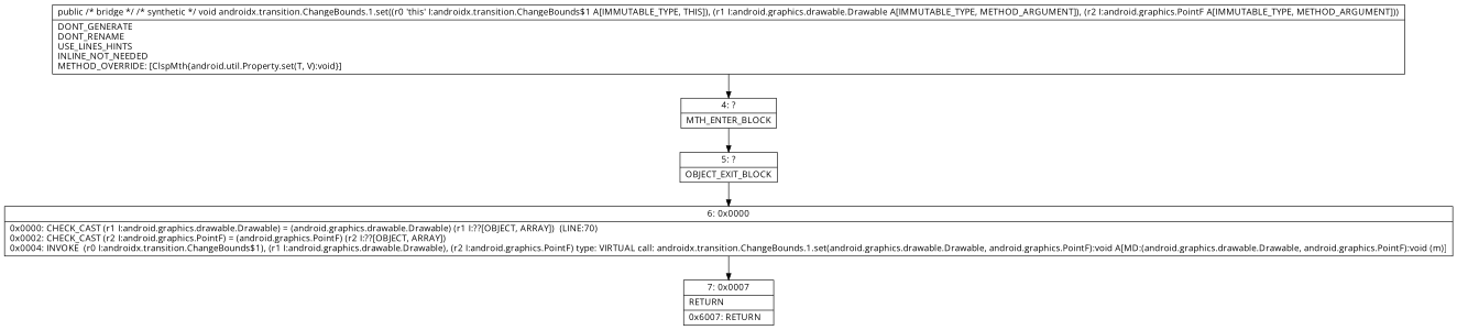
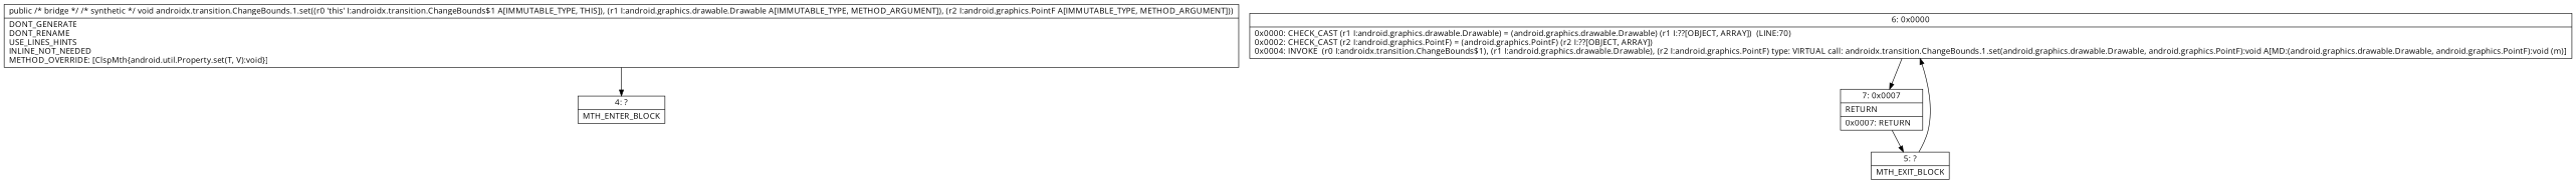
  digraph {
    fontname="Open Sans"
    node [fontname="Open Sans" shape=record]
    edge [fontname="Open Sans"]
    n1 [label="{4\:\ ?|MTH_ENTER_BLOCK\l}"]
    n2 [label="{6\:\ 0x0000|0x0000: CHECK_CAST (r1 I:android.graphics.drawable.Drawable) = (android.graphics.drawable.Drawable) (r1 I:??[OBJECT, ARRAY])  (LINE:70)\l0x0002: CHECK_CAST (r2 I:android.graphics.PointF) = (android.graphics.PointF) (r2 I:??[OBJECT, ARRAY]) \l0x0004: INVOKE  (r0 I:androidx.transition.ChangeBounds$1), (r1 I:android.graphics.drawable.Drawable), (r2 I:android.graphics.PointF) type: VIRTUAL call: androidx.transition.ChangeBounds.1.set(android.graphics.drawable.Drawable, android.graphics.PointF):void A[MD:(android.graphics.drawable.Drawable, android.graphics.PointF):void (m)]\l}"]
-   n3 [label="{7\:\ 0x0007|RETURN\l|0x6007: RETURN   \l}"]
-   n4 [label="{5\:\ ?|OBJECT_EXIT_BLOCK\l}"]
+   n3 [label="{7\:\ 0x0007|RETURN\l|0x0007: RETURN   \l}"]
+   n4 [label="{5\:\ ?|MTH_EXIT_BLOCK\l}"]
    n5 [label="{public \/* bridge *\/ \/* synthetic *\/ void androidx.transition.ChangeBounds.1.set((r0 'this' I:androidx.transition.ChangeBounds$1 A[IMMUTABLE_TYPE, THIS]), (r1 I:android.graphics.drawable.Drawable A[IMMUTABLE_TYPE, METHOD_ARGUMENT]), (r2 I:android.graphics.PointF A[IMMUTABLE_TYPE, METHOD_ARGUMENT]))  | DONT_GENERATE\lDONT_RENAME\lUSE_LINES_HINTS\lINLINE_NOT_NEEDED\lMETHOD_OVERRIDE: [ClspMth\{android.util.Property.set(T, V):void\}]\l}"]
    n2 -> n3
-   n1 -> n4
+   n3 -> n4
    n4 -> n2
    n5 -> n1
  }
